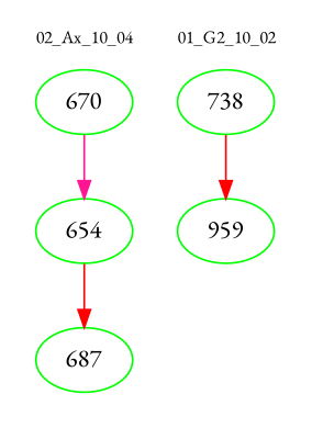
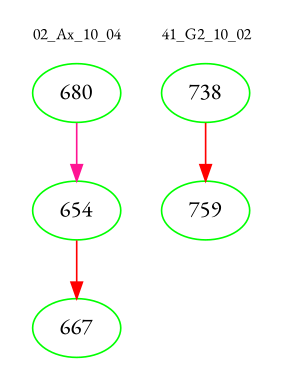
  digraph {
    fontname="EB Garamond"
    node [color=green fontname="EB Garamond"]
    edge [color=red fontname="EB Garamond"]
-   n1 [label=670]
+   n1 [label=680]
    n2 [label=654]
-   n3 [label=687]
+   n3 [label=667]
    n4 [label=738]
-   n5 [label=959]
+   n5 [label=759]
    subgraph cluster_1 {
      color=white
      fontsize=10
      label="02_Ax_10_04"
      n1
      n2
      n3
    }
    subgraph cluster_2 {
      color=white
      fontsize=10
-     label="01_G2_10_02"
+     label="41_G2_10_02"
      n4
      n5
    }
    n1 -> n2 [color=deeppink]
    n2 -> n3
    n4 -> n5
  }
